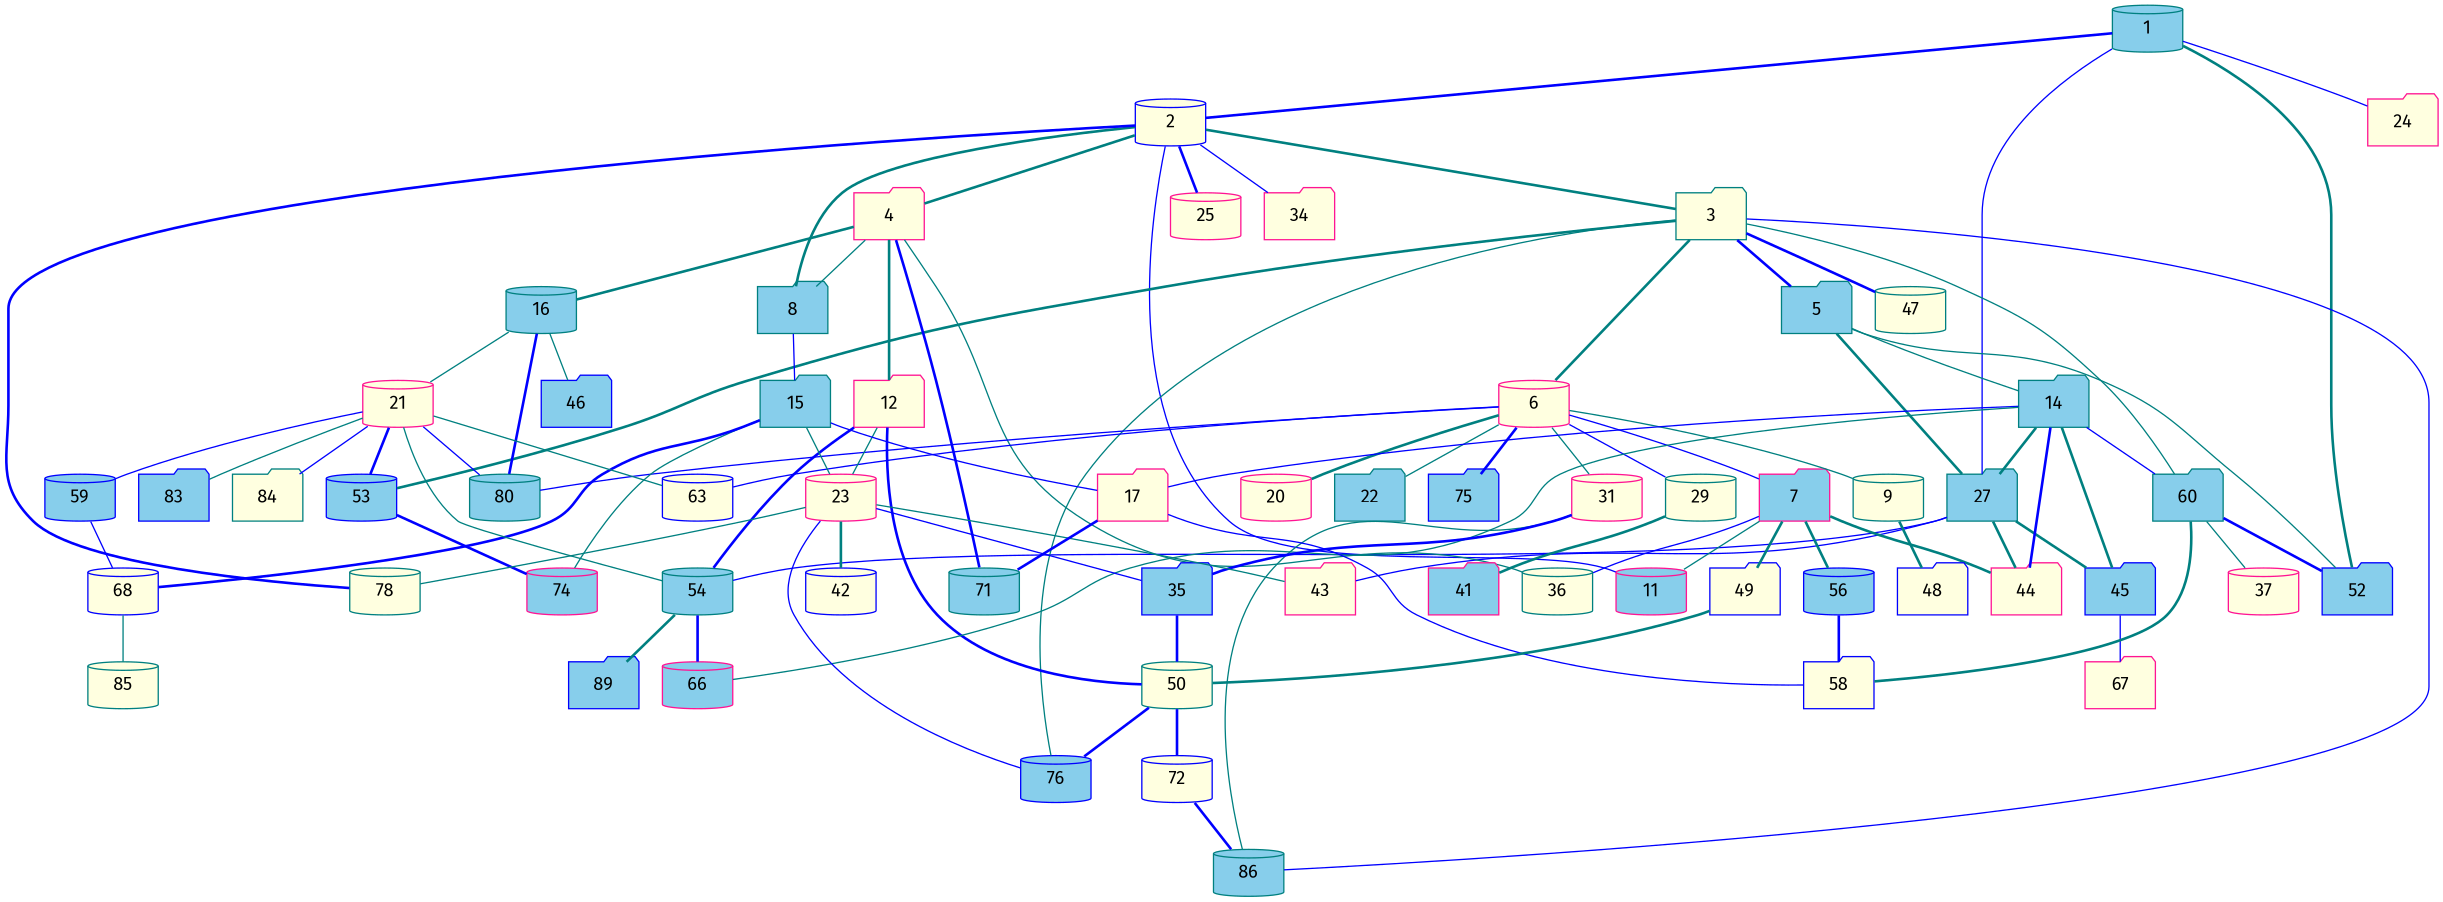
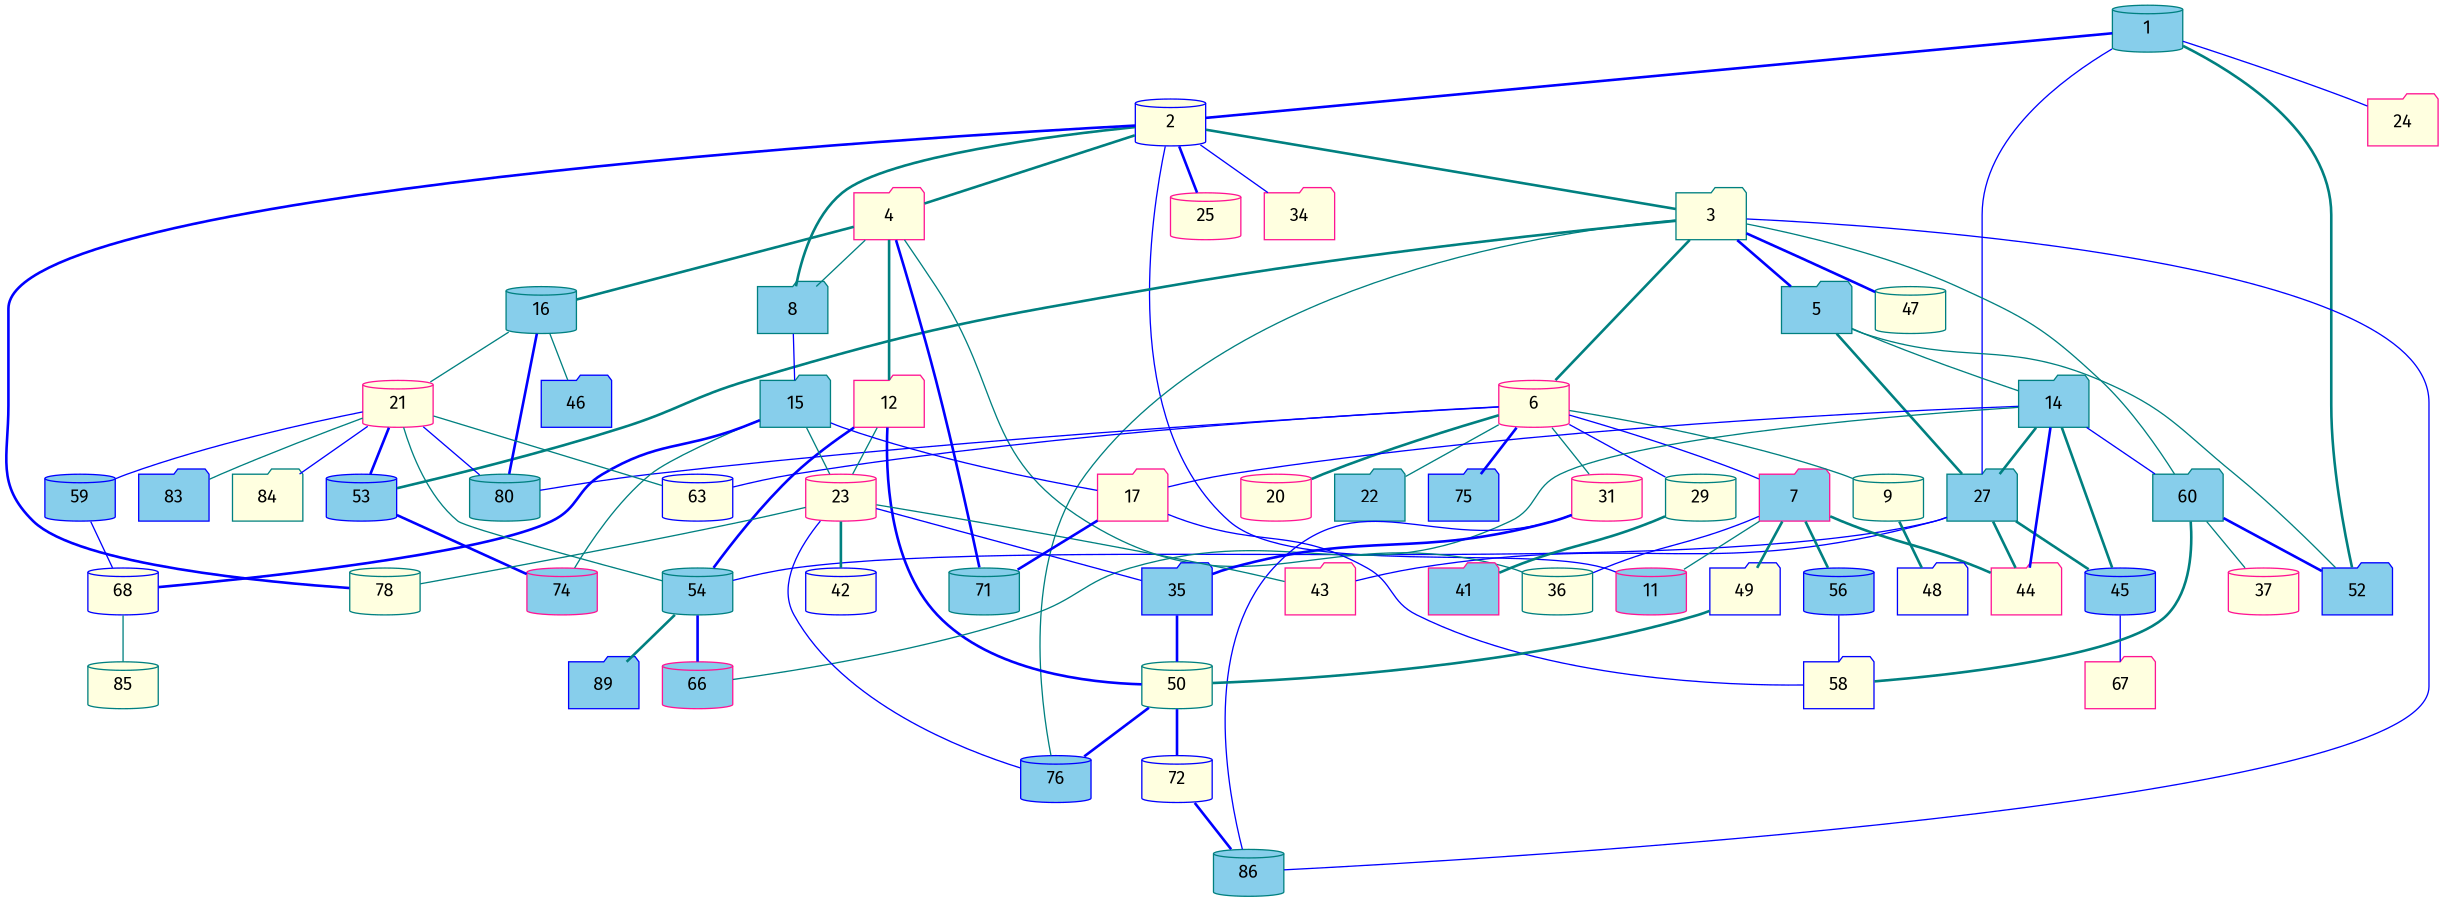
  graph {
    fontname="Fira Sans"
    node [color=teal fillcolor=lightyellow fontname="Fira Sans" shape=cylinder style=filled]
    edge [color=blue fontname="Fira Sans" style=solid]
    1 [fillcolor=skyblue super="+33"]
    2 [color=blue super="+79"]
    24 [color=deeppink shape=folder]
    27 [fillcolor=skyblue shape=folder super="+64"]
    52 [color=blue fillcolor=skyblue shape=folder]
    3 [shape=folder super="+26"]
    4 [color=deeppink shape=folder super="+10"]
    8 [fillcolor=skyblue shape=folder super="+13"]
    11 [color=deeppink fillcolor=skyblue super="+38"]
    25 [color=deeppink]
    34 [color=deeppink shape=folder]
    78 [super="+88"]
    44 [color=deeppink shape=folder super="+70"]
    54 [fillcolor=skyblue super="+55"]
    43 [color=deeppink shape=folder]
-   45 [color=blue fillcolor=skyblue shape=folder]
+   45 [color=blue fillcolor=skyblue]
    5 [fillcolor=skyblue shape=folder super="+18"]
    6 [color=deeppink super="+19"]
    n19 [fillcolor=skyblue label=60 shape=folder super="+62"]
    47
    53 [color=blue fillcolor=skyblue]
    76 [color=blue fillcolor=skyblue]
    86 [fillcolor=skyblue super="+87"]
    12 [color=deeppink shape=folder super="+65"]
    16 [fillcolor=skyblue super="+81"]
    36
    71 [fillcolor=skyblue]
    15 [fillcolor=skyblue shape=folder super="+28"]
    14 [fillcolor=skyblue shape=folder super="+57"]
    7 [color=deeppink fillcolor=skyblue shape=folder super="+40"]
    9 [super="+61"]
    20 [color=deeppink]
    22 [fillcolor=skyblue shape=folder]
    29
    31 [color=deeppink super="+90"]
    63 [color=blue]
    75 [color=blue fillcolor=skyblue shape=folder]
    80 [fillcolor=skyblue]
    58 [color=blue shape=folder super="+69"]
    37 [color=deeppink]
    74 [color=deeppink fillcolor=skyblue]
    23 [color=deeppink super="+39"]
    50 [super="+77"]
    21 [color=deeppink super="+51"]
    46 [color=blue fillcolor=skyblue shape=folder]
    17 [color=deeppink shape=folder]
    66 [color=deeppink fillcolor=skyblue]
    49 [color=blue shape=folder]
    56 [color=blue fillcolor=skyblue super="+82"]
    48 [color=blue shape=folder]
    41 [color=deeppink fillcolor=skyblue shape=folder]
    35 [color=blue fillcolor=skyblue shape=folder]
    68 [color=blue super="+73"]
    42 [color=blue]
    72 [color=blue]
    89 [color=blue fillcolor=skyblue shape=folder]
    85
    59 [color=blue fillcolor=skyblue]
    83 [color=blue fillcolor=skyblue shape=folder]
    84 [shape=folder]
    67 [color=deeppink shape=folder]
    1 -- 2 [style=bold]
    1 -- 24
    1 -- 27
    1 -- 52 [color=teal style=bold]
    2 -- 3 [color=teal style=bold]
    2 -- 4 [color=teal style=bold]
    2 -- 8 [color=teal style=bold]
    2 -- 11
    2 -- 25 [style=bold]
    2 -- 34
    2 -- 78 [style=bold]
    27 -- 44 [color=teal style=bold]
    27 -- 54
    27 -- 43
    27 -- 45 [color=teal style=bold]
    3 -- 5 [style=bold]
    3 -- 6 [color=teal style=bold]
    3 -- n19 [color=teal]
    3 -- 47 [style=bold]
    3 -- 53 [color=teal style=bold]
    3 -- 76 [color=teal]
    3 -- 86
    4 -- 8 [color=teal]
    4 -- 12 [color=teal style=bold]
    4 -- 16 [color=teal style=bold]
    4 -- 36 [color=teal]
    4 -- 71 [style=bold]
    8 -- 15
    54 -- 66 [style=bold]
    54 -- 89 [color=teal style=bold]
    45 -- 67
    5 -- 27 [color=teal style=bold]
    5 -- 52 [color=teal]
    5 -- 14 [color=teal]
    6 -- 7
    6 -- 9 [color=teal]
    6 -- 20 [color=teal style=bold]
    6 -- 22 [color=teal]
    6 -- 29
    6 -- 31 [color=teal weight=2]
    6 -- 63
    6 -- 75 [style=bold weight=2]
    6 -- 80
    n19 -- 52 [style=bold]
    n19 -- 58 [color=teal style=bold]
    n19 -- 37 [color=teal]
    53 -- 74 [style=bold]
    12 -- 54 [style=bold]
    12 -- 23 [color=teal]
    12 -- 50 [style=bold]
    16 -- 80 [style=bold]
    16 -- 21 [color=teal]
    16 -- 46 [color=teal]
    15 -- 74 [color=teal]
    15 -- 23 [color=teal]
    15 -- 17
    15 -- 68 [style=bold]
    14 -- 27 [color=teal style=bold]
    14 -- 44 [style=bold]
    14 -- 45 [color=teal style=bold]
    14 -- n19
    14 -- 17
    14 -- 66 [color=teal]
    7 -- 11 [color=teal]
    7 -- 44 [color=teal style=bold]
    7 -- 36
    7 -- 49 [color=teal style=bold]
    7 -- 56 [color=teal style=bold]
    9 -- 48 [color=teal style=bold]
    29 -- 41 [color=teal style=bold]
-   31 -- 86 [color=teal]
+   31 -- 86
    31 -- 35 [style=bold]
    23 -- 78 [color=teal]
    23 -- 43 [color=teal]
    23 -- 76
    23 -- 35
    23 -- 42 [color=teal style=bold]
    50 -- 76 [style=bold]
    50 -- 72 [style=bold]
    21 -- 54 [color=teal]
    21 -- 53 [style=bold]
    21 -- 63 [color=teal]
    21 -- 80
    21 -- 59
    21 -- 83 [color=teal]
    21 -- 84
    17 -- 71 [style=bold]
    17 -- 58
    49 -- 50 [color=teal style=bold]
-   56 -- 58 [style=bold]
+   56 -- 58
    35 -- 50 [style=bold weight=2]
    68 -- 85 [color=teal]
    72 -- 86 [style=bold]
    59 -- 68
  }
